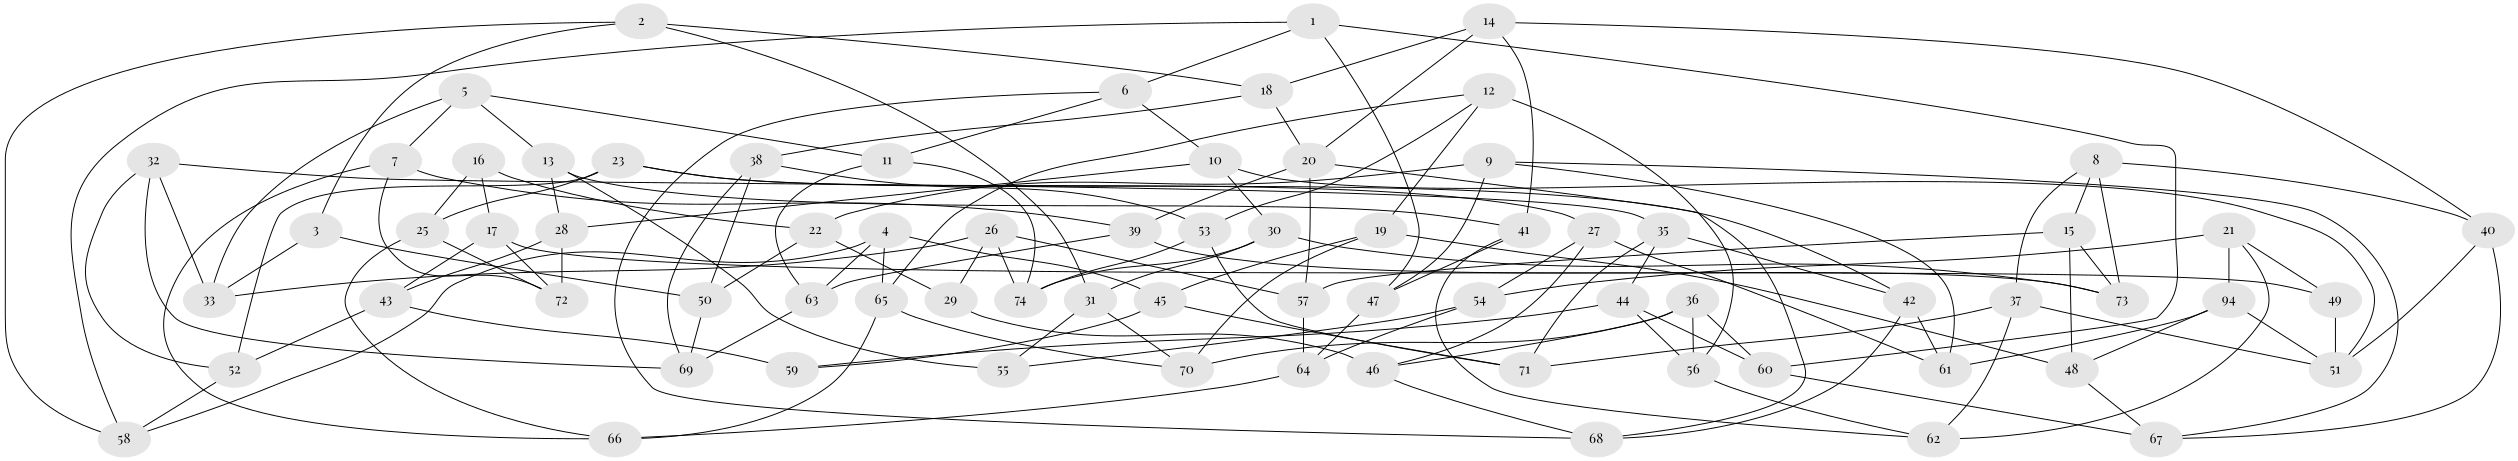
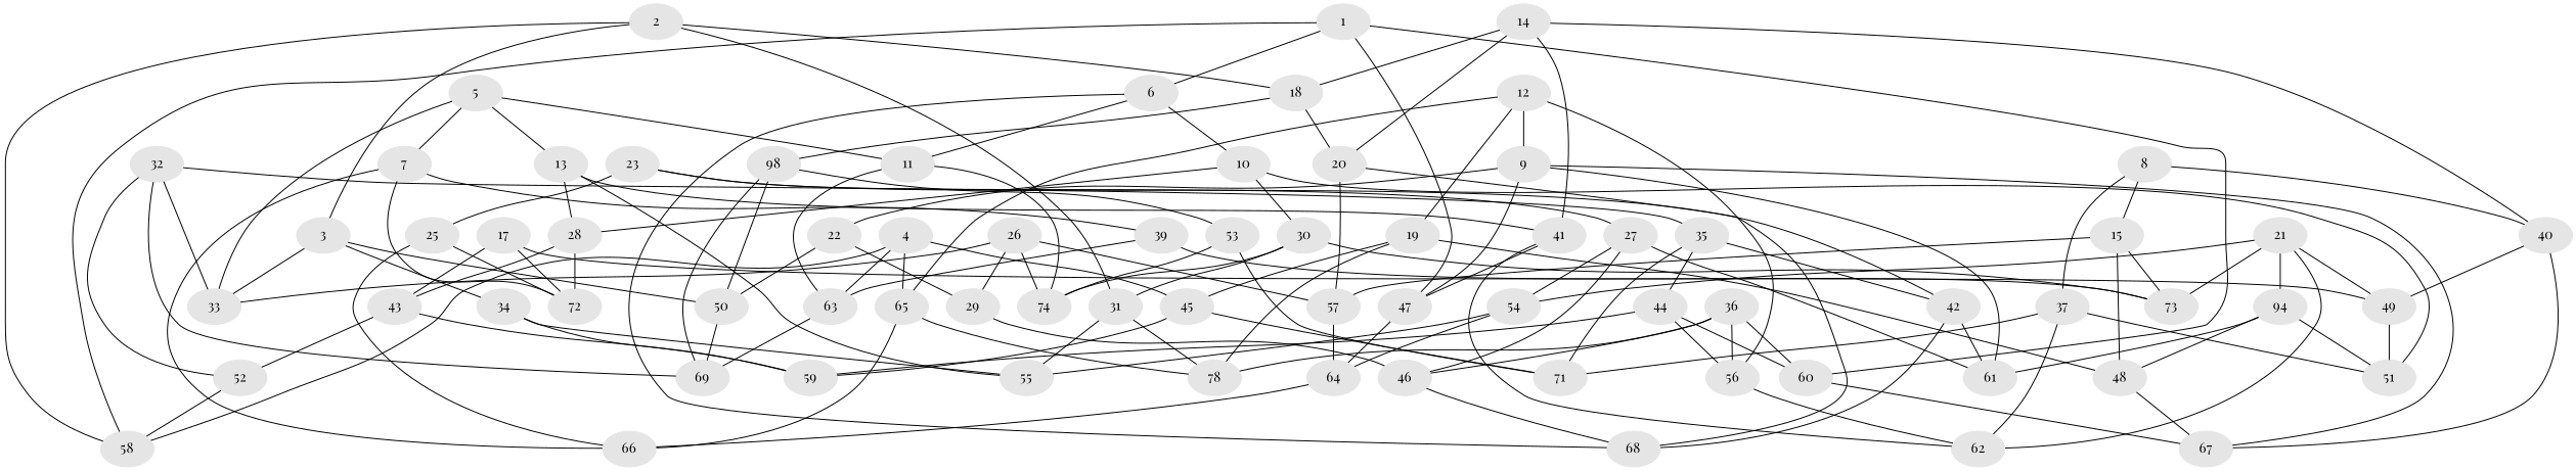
  graph {
    fontname="Playfair Display"
    node [color=gray90 fontname="Playfair Display" style=filled]
    edge [fontname="Playfair Display"]
    1
    6
    47
    58
    60
    11
    10
    68
    64
    67
    2
    3
    18
    31
    33
+   34
    50
    20
-   38
+   38 [label=98]
    55
-   70
+   70 [label=78]
    59
    69
    4
    45
    63
    65
    71
    66
    5
    7
    13
    39
    72
    74
    28
    41
    30
    51
    73
    8
    15
    37
    40
    48
    57
    62
    49
    9
    22
    61
    29
    43
    12
    19
    53
    56
    14
-   16
    17
    25
    52
    21
    n64 [label=94]
    54
    46
    23
    27
    42
    26
    32
    35
    44
    36
    1 -- 6
    1 -- 47
    1 -- 58
    1 -- 60
    6 -- 11
    6 -- 10
    6 -- 68
    47 -- 64
    60 -- 67
    11 -- 63
    11 -- 74
    10 -- 28
    10 -- 30
    10 -- 51
    64 -- 66
    2 -- 58
    2 -- 3
    2 -- 18
    2 -- 31
    3 -- 33
+   3 -- 34
    3 -- 50
    18 -- 20
    18 -- 38
    31 -- 55
    31 -- 70
+   34 -- 55
+   34 -- 59
    50 -- 69
    20 -- 68
-   20 -- 39
    20 -- 57
    38 -- 50
    38 -- 69
    38 -- 53
    4 -- 58
    4 -- 45
    4 -- 63
    4 -- 65
    45 -- 59
    45 -- 71
    63 -- 69
    65 -- 70
    65 -- 66
    5 -- 11
    5 -- 33
    5 -- 7
    5 -- 13
    7 -- 66
    7 -- 39
    7 -- 72
    13 -- 55
    13 -- 28
    13 -- 41
    39 -- 63
    39 -- 73
    28 -- 72
    28 -- 43
    41 -- 47
    41 -- 62
    30 -- 31
    30 -- 74
    30 -- 73
-   8 -- 73
+   21 -- 73
    8 -- 15
    8 -- 37
    8 -- 40
    15 -- 73
    15 -- 48
    15 -- 57
    37 -- 71
    37 -- 51
    37 -- 62
    40 -- 67
-   40 -- 51
+   40 -- 49
    48 -- 67
    57 -- 64
    49 -- 51
    9 -- 47
    9 -- 67
    9 -- 22
    9 -- 61
    22 -- 50
    22 -- 29
    29 -- 46
    43 -- 59
    43 -- 52
    12 -- 65
    12 -- 19
-   12 -- 53
+   12 -- 9
    12 -- 56
    19 -- 70
    19 -- 45
    19 -- 48
    53 -- 71
    53 -- 74
    56 -- 62
    14 -- 18
    14 -- 20
    14 -- 41
    14 -- 40
-   16 -- 22
-   16 -- 17
-   16 -- 25
    17 -- 72
    17 -- 49
    17 -- 43
    25 -- 66
    25 -- 72
    52 -- 58
    21 -- 62
    21 -- 49
    21 -- n64
    21 -- 54
    n64 -- 51
    n64 -- 48
    n64 -- 61
    54 -- 64
    54 -- 55
    46 -- 68
    23 -- 25
-   23 -- 52
    23 -- 27
    23 -- 42
    27 -- 61
    27 -- 54
    27 -- 46
    42 -- 68
    42 -- 61
    26 -- 33
    26 -- 74
    26 -- 57
    26 -- 29
    32 -- 33
    32 -- 69
    32 -- 52
    32 -- 35
    35 -- 71
    35 -- 42
    35 -- 44
    44 -- 60
    44 -- 59
    44 -- 56
    36 -- 60
    36 -- 70
    36 -- 56
    36 -- 46
  }
